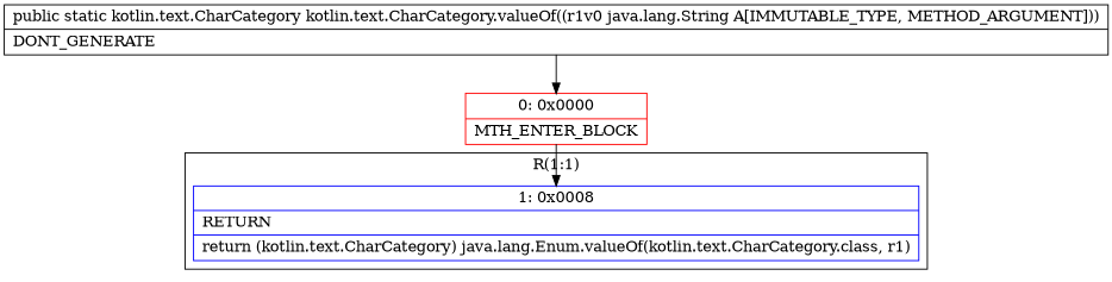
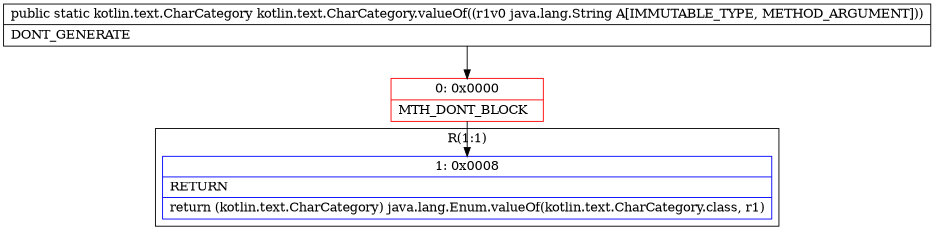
  digraph {
    node [shape=record]
    n1 [color=blue label="{1\:\ 0x0008|RETURN\l|return (kotlin.text.CharCategory) java.lang.Enum.valueOf(kotlin.text.CharCategory.class, r1)\l}"]
-   n2 [color=red label="{0\:\ 0x0000|MTH_ENTER_BLOCK\l}"]
+   n2 [color=red label="{0\:\ 0x0000|MTH_DONT_BLOCK\l}"]
    n3 [label="{public static kotlin.text.CharCategory kotlin.text.CharCategory.valueOf((r1v0 java.lang.String A[IMMUTABLE_TYPE, METHOD_ARGUMENT]))  | DONT_GENERATE\l}"]
    subgraph cluster_1 {
      label="R(1:1)"
      n1
    }
    n2 -> n1
    n3 -> n2
  }
